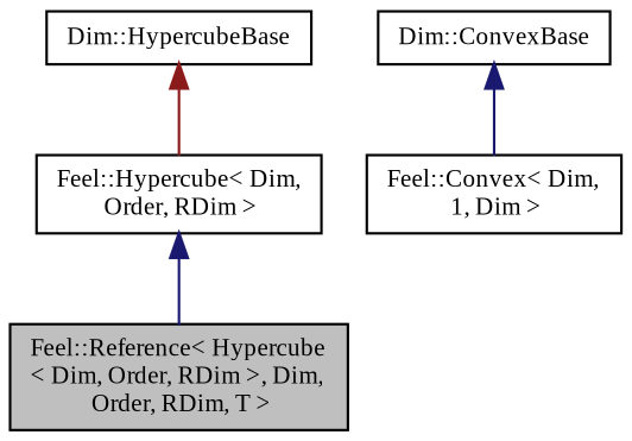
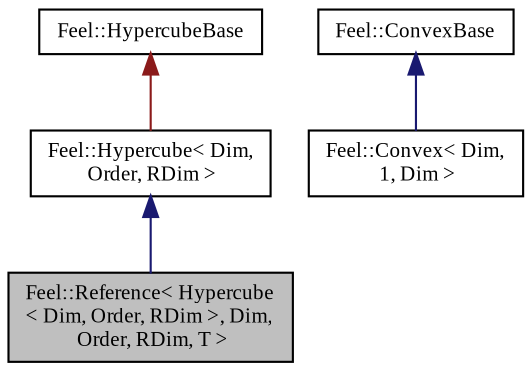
  digraph {
    fontname="Liberation Serif"
    node [color=black fillcolor=white fontname="Liberation Serif" fontsize=10 shape=record style=filled]
    edge [color=midnightblue dir=back fontname="Liberation Serif" fontsize=10 labelfontname=Helvetica labelfontsize=10 style=solid]
    n1 [fillcolor=grey75 fontcolor=black height=0.2 label="Feel::Reference\< Hypercube\l\< Dim, Order, RDim \>, Dim,\l Order, RDim, T \>" width=0.4]
    n2 [height=0.2 label="Feel::Hypercube\< Dim,\l Order, RDim \>" width=0.4]
    n3 [height=0.2 label="Feel::Convex\< Dim,\l 1, Dim \>" width=0.4]
-   n4 [height=0.2 label="Dim::ConvexBase" width=0.4]
-   n5 [height=0.2 label="Dim::HypercubeBase" width=0.4]
+   n4 [height=0.2 label="Feel::ConvexBase" width=0.4]
+   n5 [height=0.2 label="Feel::HypercubeBase" width=0.4]
    n2 -> n1
    n4 -> n3
    n5 -> n2 [color=firebrick4]
  }
